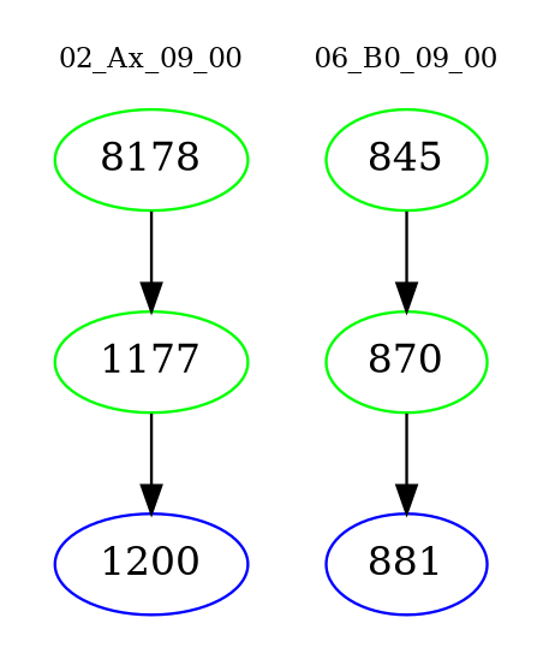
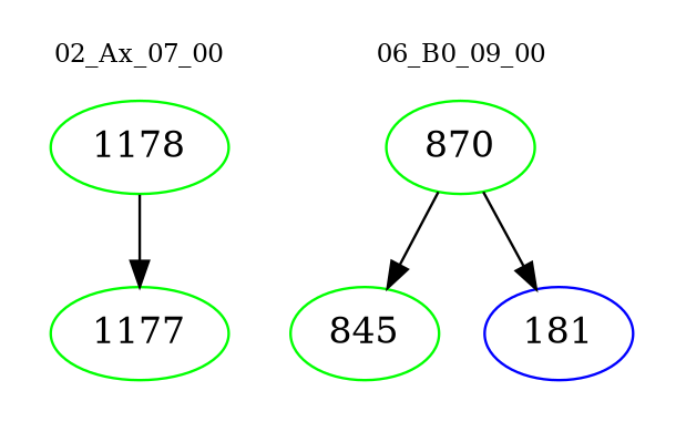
  digraph {
    node [color=green]
    edge [color=black]
-   n1 [label=8178]
+   n1 [label=1178]
    n2 [label=1177]
-   n3 [color=blue label=1200]
    n4 [label=870]
    n5 [label=845]
-   n6 [color=blue label=881]
+   n6 [color=blue label=181]
    subgraph cluster_1 {
      color=white
      fontsize=10
-     label="02_Ax_09_00"
+     label="02_Ax_07_00"
      n1
      n2
-     n3
    }
    subgraph cluster_2 {
      color=white
      fontsize=10
      label="06_B0_09_00"
      n4
      n5
      n6
    }
    n1 -> n2
-   n2 -> n3
-   n5 -> n4
+   n4 -> n5
    n4 -> n6
  }
